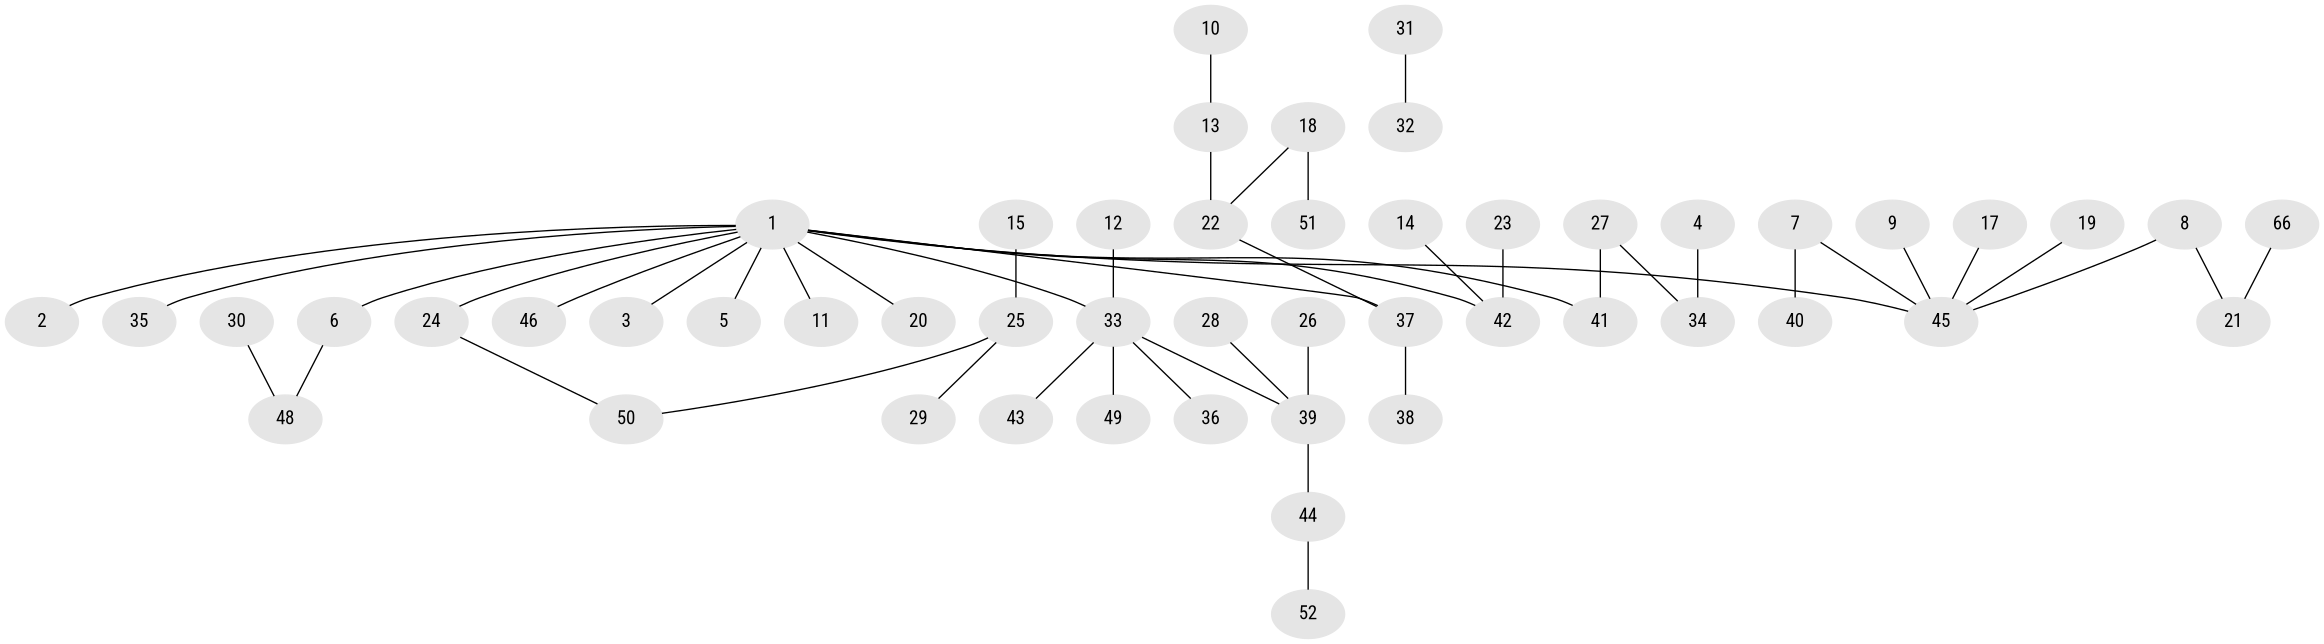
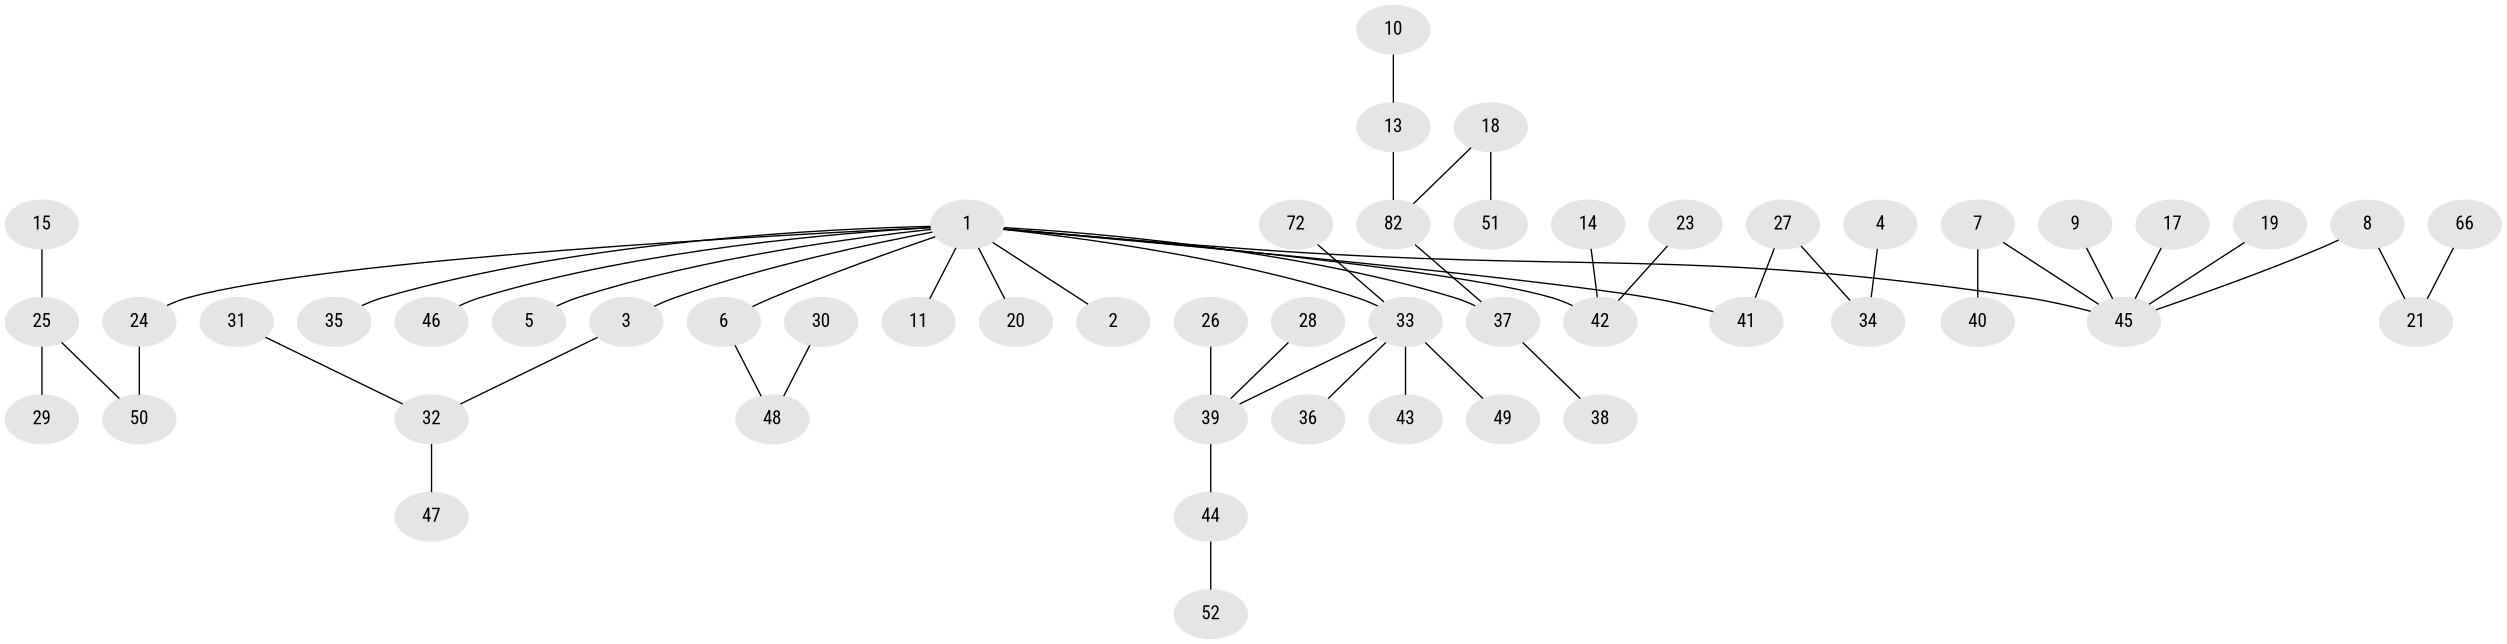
  graph {
    fontname="Roboto Condensed"
    node [color=gray90 fontname="Roboto Condensed" style=filled]
    edge [fontname="Roboto Condensed" weight=1.0]
    1
    2
    3
    5
    6
    11
    20
    24
    33
    35
    37
    42
    45
    46
    41
    32
    48
    50
    39
    36
    43
    49
    38
+   47
    4
    34
    7
    40
    8
    21
    9
    10
    13
-   22
-   12
+   22 [label=82]
+   12 [label=72]
    14
    15
    25
    29
    n40 [label=66]
    17
    18
    51
    19
    23
    26
    44
    27
    28
    30
    31
    52
    1 -- 2
    1 -- 3
    1 -- 5
    1 -- 6
    1 -- 11
    1 -- 20
    1 -- 24
    1 -- 33
    1 -- 35
    1 -- 37
    1 -- 42
    1 -- 45
    1 -- 46
    1 -- 41
+   3 -- 32
    6 -- 48
    24 -- 50
    33 -- 39
    33 -- 36
    33 -- 43
    33 -- 49
    37 -- 38
+   32 -- 47
    39 -- 44
    4 -- 34
    7 -- 45
    7 -- 40
    8 -- 45
    8 -- 21
    9 -- 45
    10 -- 13
    13 -- 22
    22 -- 37
    12 -- 33
    14 -- 42
    15 -- 25
    25 -- 50
    25 -- 29
    n40 -- 21
    17 -- 45
    18 -- 22
    18 -- 51
    19 -- 45
    23 -- 42
    26 -- 39
    44 -- 52
    27 -- 41
    27 -- 34
    28 -- 39
    30 -- 48
    31 -- 32
  }
